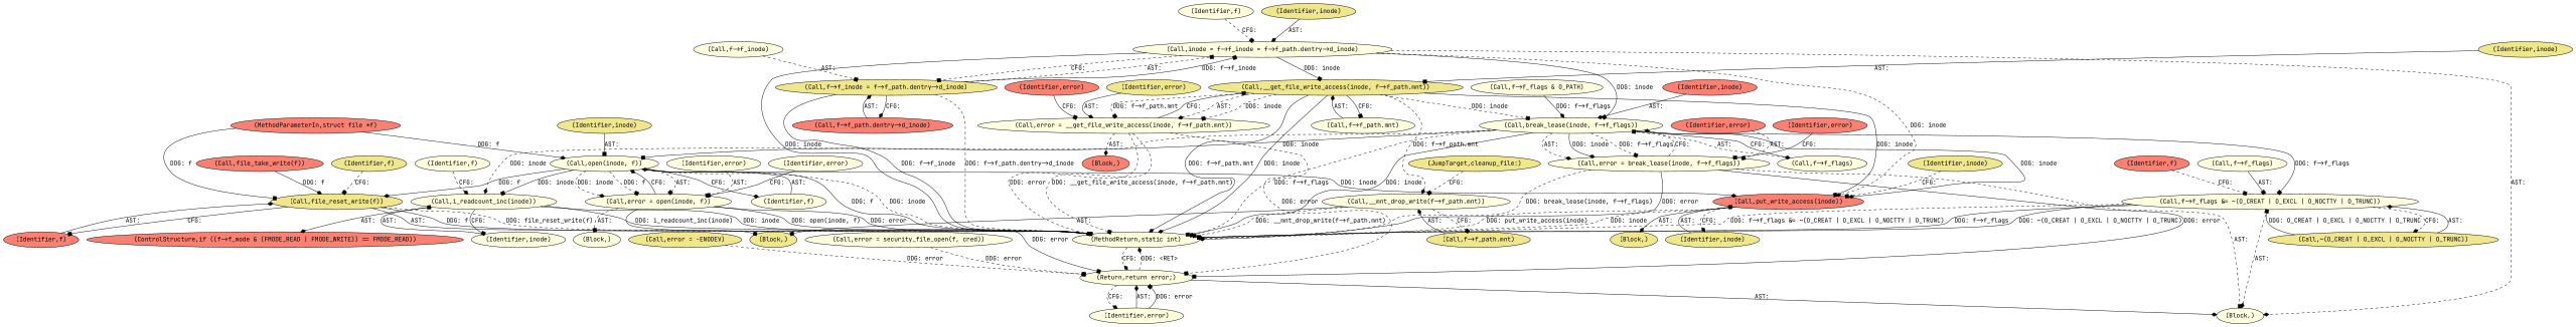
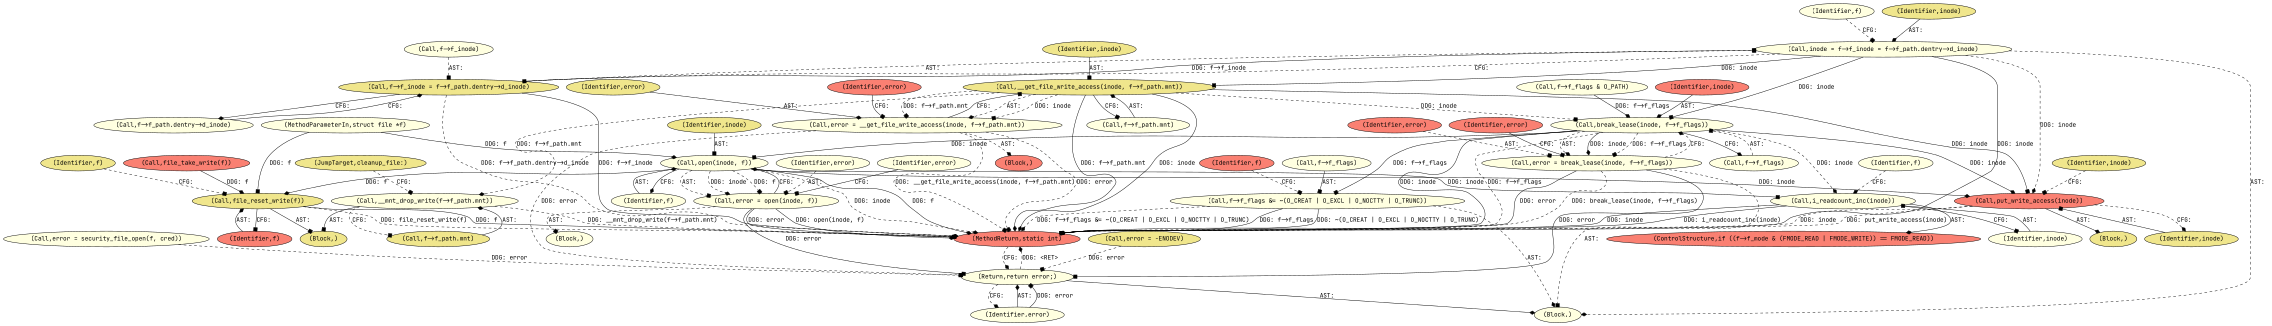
  digraph {
    fontname="JetBrains Mono"
    node [fillcolor=lightyellow fontname="JetBrains Mono" style=filled]
    edge [arrowhead=box fontname="JetBrains Mono" style=solid]
    n1 [fillcolor=khaki label="(Call,__get_file_write_access(inode, f->f_path.mnt))"]
    n2 [label="(Call,error = __get_file_write_access(inode, f->f_path.mnt))"]
    n3 [label="(Call,break_lease(inode, f->f_flags))"]
    n4 [fillcolor=salmon label="(Call,put_write_access(inode))"]
    n5 [label="(Call,__mnt_drop_write(f->f_path.mnt))"]
    n6 [label="(Call,f->f_path.mnt)"]
-   n7 [label="(MethodReturn,static int)"]
+   n7 [fillcolor=salmon label="(MethodReturn,static int)"]
    n8 [label="(Return,return error;)"]
    n9 [fillcolor=salmon label="(Block,)"]
    n10 [label="(Call,error = break_lease(inode, f->f_flags))"]
    n11 [label="(Call,open(inode, f))"]
    n12 [label="(Call,i_readcount_inc(inode))"]
    n13 [label="(Call,f->f_flags &= ~(O_CREAT | O_EXCL | O_NOCTTY | O_TRUNC))"]
    n14 [label="(Call,f->f_flags)"]
    n15 [fillcolor=khaki label="(Identifier,inode)"]
    n16 [fillcolor=khaki label="(Block,)"]
    n17 [fillcolor=khaki label="(Block,)"]
    n18 [fillcolor=khaki label="(Call,f->f_path.mnt)"]
    n19 [label="(Call,inode = f->f_inode = f->f_path.dentry->d_inode)"]
    n20 [fillcolor=khaki label="(Call,f->f_inode = f->f_path.dentry->d_inode)"]
    n21 [label="(Block,)"]
-   n22 [fillcolor=salmon label="(Call,f->f_path.dentry->d_inode)"]
+   n22 [label="(Call,f->f_path.dentry->d_inode)"]
    n23 [label="(Identifier,error)"]
    n24 [label="(Call,error = open(inode, f))"]
    n25 [fillcolor=khaki label="(Call,file_reset_write(f))"]
    n26 [label="(Identifier,f)"]
    n27 [fillcolor=salmon label="(ControlStructure,if ((f->f_mode & (FMODE_READ | FMODE_WRITE)) == FMODE_READ))"]
    n28 [label="(Identifier,inode)"]
-   n29 [fillcolor=khaki label="(Call,~(O_CREAT | O_EXCL | O_NOCTTY | O_TRUNC))"]
    n30 [label="(Block,)"]
    n31 [fillcolor=salmon label="(Identifier,f)"]
    n32 [fillcolor=khaki label="(Call,error = -ENODEV)"]
    n33 [label="(Call,f->f_flags)"]
    n34 [fillcolor=salmon label="(Identifier,inode)"]
    n35 [fillcolor=salmon label="(Identifier,error)"]
    n36 [label="(Identifier,error)"]
    n37 [fillcolor=salmon label="(Identifier,error)"]
    n38 [fillcolor=khaki label="(Identifier,f)"]
    n39 [label="(Call,f->f_flags & O_PATH)"]
    n40 [label="(Call,error = security_file_open(f, cred))"]
    n41 [fillcolor=khaki label="(JumpTarget,cleanup_file:)"]
    n42 [fillcolor=salmon label="(Call,file_take_write(f))"]
    n43 [label="(Identifier,error)"]
    n44 [fillcolor=salmon label="(Identifier,error)"]
    n45 [label="(Call,f->f_inode)"]
-   n46 [fillcolor=salmon label="(MethodParameterIn,struct file *f)"]
+   n46 [label="(MethodParameterIn,struct file *f)"]
    n47 [fillcolor=khaki label="(Identifier,error)"]
    n48 [label="(Identifier,f)"]
    n49 [fillcolor=khaki label="(Identifier,inode)"]
    n50 [label="(Identifier,f)"]
    n51 [fillcolor=khaki label="(Identifier,inode)"]
    n52 [fillcolor=khaki label="(Identifier,inode)"]
    n53 [fillcolor=salmon label="(Identifier,f)"]
    n54 [fillcolor=khaki label="(Identifier,inode)"]
    n1 -> n2 [arrowhead=diamond label="AST: " style=dashed]
    n1 -> n2 [label="DDG: inode" style=dashed]
    n1 -> n2 [label="DDG: f->f_path.mnt" style=dashed]
    n1 -> n3 [label="DDG: inode" style=dashed]
    n1 -> n4 [label="DDG: inode"]
    n1 -> n5 [arrowhead=diamond label="DDG: f->f_path.mnt" style=dashed]
    n1 -> n6 [label="CFG: "]
    n1 -> n7 [arrowhead=diamond label="DDG: f->f_path.mnt"]
    n1 -> n7 [arrowhead=diamond label="DDG: inode"]
    n2 -> n1 [label="CFG: "]
    n2 -> n7 [label="DDG: __get_file_write_access(inode, f->f_path.mnt)" style=dashed]
    n2 -> n7 [label="DDG: error" style=dashed]
    n2 -> n8 [label="DDG: error" style=dashed]
    n2 -> n9 [arrowhead=diamond label="AST: " style=dashed]
    n3 -> n4 [arrowhead=diamond label="DDG: inode"]
    n3 -> n7 [label="DDG: f->f_flags" style=dashed]
    n3 -> n7 [label="DDG: inode"]
    n3 -> n10 [arrowhead=diamond label="AST: " style=dashed]
    n3 -> n10 [arrowhead=diamond label="DDG: inode"]
    n3 -> n10 [label="DDG: f->f_flags" style=dashed]
    n3 -> n11 [label="DDG: inode"]
    n3 -> n12 [arrowhead=diamond label="DDG: inode" style=dashed]
    n3 -> n13 [label="DDG: f->f_flags"]
    n3 -> n14 [arrowhead=diamond label="CFG: "]
    n4 -> n7 [arrowhead=diamond label="DDG: put_write_access(inode)" style=dashed]
    n4 -> n7 [label="DDG: inode" style=dashed]
    n4 -> n15 [arrowhead=diamond label="CFG: " style=dashed]
    n4 -> n16 [arrowhead=diamond label="AST: "]
    n5 -> n7 [label="DDG: __mnt_drop_write(f->f_path.mnt)" style=dashed]
    n5 -> n17 [label="AST: "]
    n5 -> n18 [label="CFG: " style=dashed]
    n6 -> n1 [arrowhead=diamond label="AST: "]
    n7 -> n8 [arrowhead=diamond label="CFG: " style=dashed]
    n8 -> n7 [arrowhead=diamond label="DDG: <RET>" style=dashed]
    n8 -> n21 [arrowhead=diamond label="AST: "]
    n8 -> n23 [arrowhead=diamond label="CFG: " style=dashed]
    n10 -> n3 [arrowhead=diamond label="CFG: " style=dashed]
    n10 -> n7 [arrowhead=diamond label="DDG: error"]
    n10 -> n7 [arrowhead=diamond label="DDG: break_lease(inode, f->f_flags)" style=dashed]
    n10 -> n8 [label="DDG: error"]
    n10 -> n21 [label="AST: " style=dashed]
    n11 -> n4 [arrowhead=diamond label="DDG: inode"]
    n11 -> n7 [arrowhead=diamond label="DDG: f"]
    n11 -> n7 [arrowhead=diamond label="DDG: inode" style=dashed]
    n11 -> n12 [label="DDG: inode"]
    n11 -> n24 [label="AST: " style=dashed]
    n11 -> n24 [arrowhead=diamond label="DDG: inode" style=dashed]
    n11 -> n24 [label="DDG: f" style=dashed]
    n11 -> n25 [arrowhead=diamond label="DDG: f"]
    n11 -> n26 [arrowhead=diamond label="CFG: "]
    n12 -> n7 [arrowhead=diamond label="DDG: inode"]
    n12 -> n7 [label="DDG: i_readcount_inc(inode)"]
    n12 -> n27 [arrowhead=diamond label="AST: "]
    n12 -> n28 [label="CFG: "]
    n13 -> n7 [arrowhead=diamond label="DDG: f->f_flags &= ~(O_CREAT | O_EXCL | O_NOCTTY | O_TRUNC)" style=dashed]
    n13 -> n7 [label="DDG: f->f_flags"]
    n13 -> n7 [label="DDG: ~(O_CREAT | O_EXCL | O_NOCTTY | O_TRUNC)"]
    n13 -> n21 [arrowhead=diamond label="AST: " style=dashed]
-   n13 -> n29 [arrowhead=diamond label="CFG: " style=dashed]
    n14 -> n3 [label="AST: " style=dashed]
    n15 -> n4 [label="AST: "]
    n18 -> n5 [arrowhead=diamond label="AST: "]
    n19 -> n1 [label="DDG: inode"]
    n19 -> n3 [label="DDG: inode"]
    n19 -> n4 [arrowhead=diamond label="DDG: inode" style=dashed]
    n19 -> n7 [arrowhead=diamond label="DDG: inode"]
    n19 -> n20 [label="CFG: " style=dashed]
    n19 -> n21 [arrowhead=diamond label="AST: " style=dashed]
    n20 -> n7 [arrowhead=diamond label="DDG: f->f_inode"]
    n20 -> n7 [arrowhead=diamond label="DDG: f->f_path.dentry->d_inode" style=dashed]
    n20 -> n19 [label="AST: " style=dashed]
    n20 -> n19 [label="DDG: f->f_inode"]
    n20 -> n22 [arrowhead=diamond label="CFG: "]
-   n22 -> n20 [arrowhead=diamond label="AST: "]
+   n22 -> n20 [arrowhead=diamond label="CFG: "]
    n23 -> n8 [arrowhead=diamond label="AST: "]
    n23 -> n8 [label="DDG: error"]
    n24 -> n7 [arrowhead=diamond label="DDG: open(inode, f)"]
    n24 -> n7 [arrowhead=diamond label="DDG: error"]
    n24 -> n8 [label="DDG: error"]
    n24 -> n11 [arrowhead=diamond label="CFG: "]
    n24 -> n30 [label="AST: " style=dashed]
    n25 -> n7 [arrowhead=diamond label="DDG: file_reset_write(f)" style=dashed]
    n25 -> n7 [label="DDG: f"]
    n25 -> n17 [label="AST: "]
    n25 -> n31 [label="CFG: "]
    n26 -> n11 [arrowhead=diamond label="AST: "]
    n28 -> n12 [label="AST: "]
-   n29 -> n13 [arrowhead=diamond label="AST: "]
-   n29 -> n13 [label="DDG: O_CREAT | O_EXCL | O_NOCTTY | O_TRUNC"]
    n31 -> n25 [arrowhead=diamond label="AST: "]
    n32 -> n8 [label="DDG: error" style=dashed]
    n33 -> n13 [label="AST: "]
    n34 -> n3 [arrowhead=diamond label="AST: "]
    n35 -> n2 [label="CFG: "]
    n36 -> n24 [label="AST: " style=dashed]
    n37 -> n10 [label="AST: " style=dashed]
    n38 -> n25 [label="CFG: " style=dashed]
    n39 -> n3 [arrowhead=diamond label="DDG: f->f_flags"]
    n40 -> n8 [label="DDG: error" style=dashed]
    n41 -> n5 [label="CFG: " style=dashed]
    n42 -> n25 [arrowhead=diamond label="DDG: f"]
    n43 -> n24 [label="CFG: "]
    n44 -> n10 [label="CFG: "]
    n45 -> n20 [label="AST: " style=dashed]
    n46 -> n11 [arrowhead=diamond label="DDG: f"]
    n46 -> n25 [label="DDG: f"]
    n47 -> n2 [arrowhead=diamond label="AST: "]
    n48 -> n19 [label="CFG: " style=dashed]
    n49 -> n19 [arrowhead=diamond label="AST: "]
    n50 -> n12 [arrowhead=diamond label="CFG: " style=dashed]
    n51 -> n4 [label="CFG: " style=dashed]
    n52 -> n11 [label="AST: "]
    n53 -> n13 [label="CFG: " style=dashed]
    n54 -> n1 [label="AST: "]
  }
